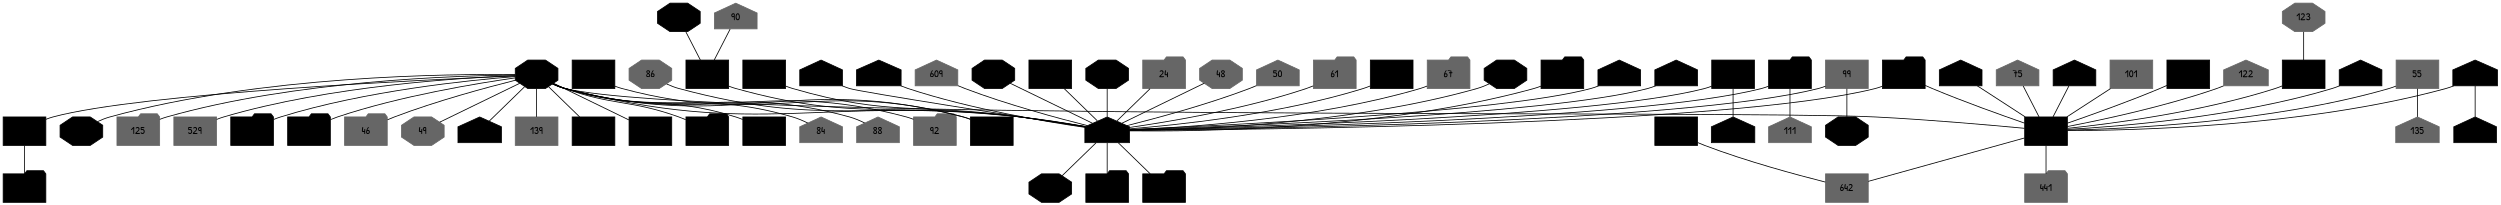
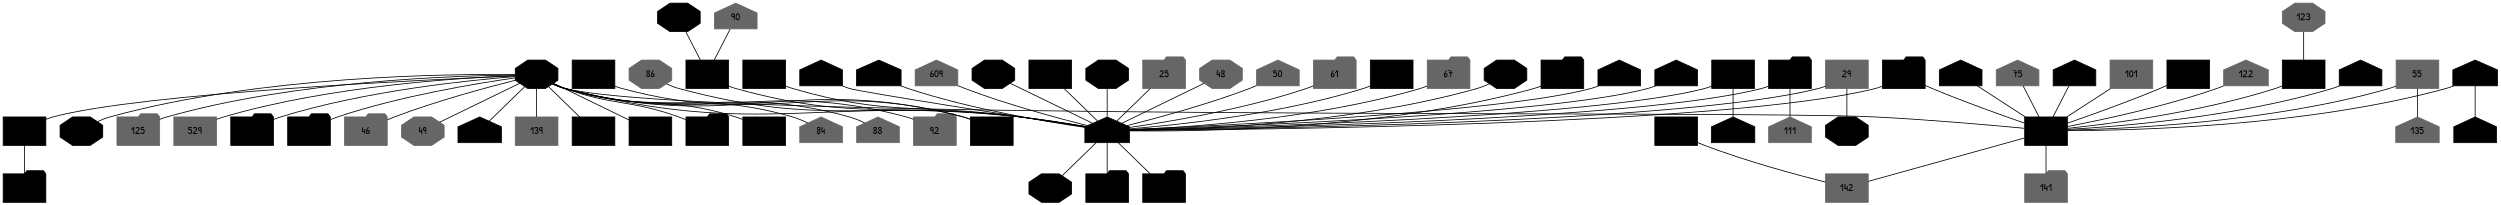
  graph {
    fontname="Patrick Hand"
    node [color=black fontname="Patrick Hand" shape=box style=filled]
    edge [fontname="Patrick Hand"]
    1 [shape=octagon]
    3 [shape=folder]
    28 [shape=folder]
    46 [color=gray40 shape=folder]
    49 [color=gray40 shape=octagon]
    56 [super="+45"]
    70 [shape=folder]
    79 [super="+23"]
    84 [color=gray40 shape=house]
    88 [color=gray40 shape=house]
    92 [color=gray40 shape=folder]
    96 [super="+5+10+29+51+72"]
    118 [shape=octagon]
    125 [color=gray40 shape=folder]
    n15 [color=gray40 label=529]
    132 [shape=house super="+15+17+105+117"]
    136 [super="+113+133+114"]
    137 [super="+27+47"]
    138 [shape=house]
    139 [color=gray40 super="+53"]
    144
    104 [shape=folder]
    134 [shape=octagon]
    140 [shape=folder super="+42"]
    145 [shape=folder]
-   142 [color=gray40 super="+65+83+94" label=642]
-   141 [color=gray40 shape=folder label=441]
+   142 [color=gray40 super="+65+83+94"]
+   141 [color=gray40 shape=folder]
    9 [shape=house]
-   25 [color=gray40 shape=folder label=24]
+   25 [color=gray40 shape=folder]
    48 [color=gray40 shape=octagon]
    55 [color=gray40]
    135 [color=gray40 shape=house]
    n33 [color=gray40 label=50 shape=house super="+50"]
    61 [color=gray40 shape=folder]
    63 [super="+57"]
    67 [color=gray40 shape=folder]
    71 [shape=house]
    74 [shape=octagon super="+32"]
    75 [color=gray40 shape=house]
    80 [shape=folder]
    81 [shape=house]
    82 [shape=house super="+73"]
    86 [color=gray40 shape=octagon]
    112 [super="+58+89"]
    90 [color=gray40 shape=house]
    91 [super="+36"]
    103 [shape=house]
    93 [shape=house]
    95 [shape=folder]
    111 [color=gray40 shape=house]
    97 [shape=octagon]
    98
-   99 [color=gray40 super="+64+87"]
+   99 [color=gray40 super="+64+87" label=29]
    131 [shape=octagon]
    100
    101 [color=gray40]
    102
    106 [shape=house]
    107 [shape=house]
    n60 [color=gray40 label=609 shape=house]
    115 [super="+37"]
    116 [shape=octagon super="+85"]
    120 [shape=folder super="+119"]
    122 [color=gray40 shape=house super="+33+62"]
    130 [super="+30+38+78"]
    123 [color=gray40 shape=octagon]
    126 [super="+60+76"]
    127 [shape=house super="+6+39"]
    143 [shape=house]
    128 [shape=octagon]
    1 -- 3
    1 -- 28
    1 -- 46
    1 -- 49
    1 -- 56
    1 -- 70
    1 -- 79
    1 -- 84
    1 -- 88
    1 -- 92
    1 -- 96
    1 -- 118
    1 -- 125
    1 -- n15
    1 -- 132 [weight=5]
    1 -- 136 [weight=4]
    1 -- 137
    1 -- 138
    1 -- 139
    1 -- 144
    96 -- 104
    132 -- 134
    132 -- 140
    132 -- 145
    136 -- 142
    136 -- 141
    9 -- 136
    25 -- 132
    48 -- 132
    55 -- 136
    55 -- 135
    n33 -- 132
    61 -- 132
    63 -- 132
    67 -- 132
    71 -- 136
    74 -- 132
    75 -- 136
    80 -- 132
    81 -- 132
    82 -- 132
    86 -- 132
    112 -- 132
    90 -- 112
    91 -- 132
    91 -- 103
    93 -- 136
    95 -- 132
    95 -- 111
    97 -- 112
    98 -- 137
    99 -- 132
    99 -- 131
    100 -- 142
    101 -- 136
    102 -- 132
    106 -- 132
    107 -- 132
    n60 -- 132
    115 -- 136
    116 -- 132 [weight=2]
    120 -- 132
    120 -- 136
    122 -- 136
    130 -- 136
    123 -- 130
    126 -- 132
    127 -- 136
    127 -- 143
    128 -- 132
  }
